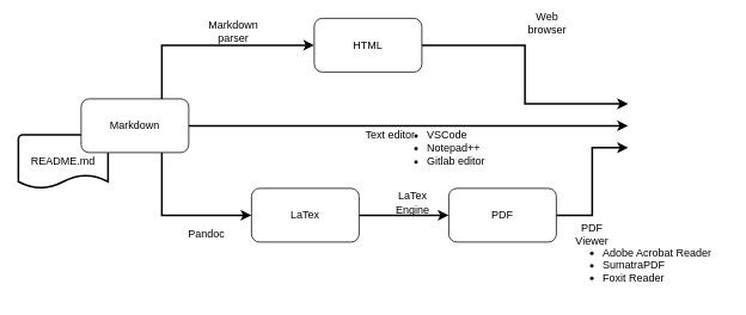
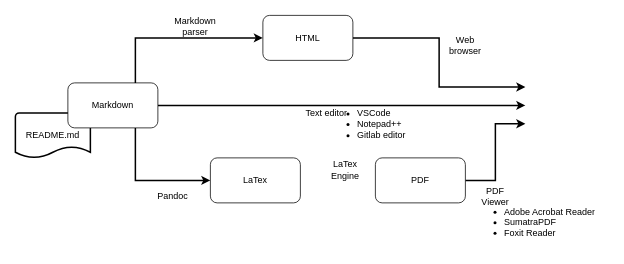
  <mxCell id="0" />
  <mxCell id="1" parent="0" />
  <mxCell id="2" value="README.md" style="strokeWidth=2;html=1;shape=mxgraph.flowchart.document2;whiteSpace=wrap;size=0.25;" vertex="1" parent="1"><mxGeometry x="20" y="150" width="100" height="60" as="geometry" /></mxCell>
  <mxCell id="3" style="edgeStyle=orthogonalEdgeStyle;rounded=0;orthogonalLoop=1;jettySize=auto;html=1;exitX=1;exitY=0.5;exitDx=0;exitDy=0;entryX=0;entryY=0.25;entryDx=0;entryDy=0;strokeWidth=2;" edge="1" parent="1" source="4" target="11"><mxGeometry relative="1" as="geometry" /></mxCell>
  <mxCell id="4" value="HTML" style="rounded=1;whiteSpace=wrap;html=1;" vertex="1" parent="1"><mxGeometry x="350" y="20" width="120" height="60" as="geometry" /></mxCell>
  <mxCell id="5" style="edgeStyle=orthogonalEdgeStyle;rounded=0;orthogonalLoop=1;jettySize=auto;html=1;exitX=0.75;exitY=1;exitDx=0;exitDy=0;entryX=0;entryY=0.5;entryDx=0;entryDy=0;strokeWidth=2;" edge="1" parent="1" source="8" target="10"><mxGeometry relative="1" as="geometry" /></mxCell>
  <mxCell id="6" style="edgeStyle=orthogonalEdgeStyle;rounded=0;orthogonalLoop=1;jettySize=auto;html=1;exitX=0.75;exitY=0;exitDx=0;exitDy=0;entryX=0;entryY=0.5;entryDx=0;entryDy=0;strokeWidth=2;" edge="1" parent="1" source="8" target="4"><mxGeometry relative="1" as="geometry" /></mxCell>
  <mxCell id="7" style="edgeStyle=orthogonalEdgeStyle;rounded=0;orthogonalLoop=1;jettySize=auto;html=1;exitX=1;exitY=0.5;exitDx=0;exitDy=0;strokeWidth=2;" edge="1" parent="1" source="8" target="11"><mxGeometry relative="1" as="geometry" /></mxCell>
  <mxCell id="8" value="&lt;div&gt;Markdown&lt;/div&gt;" style="rounded=1;whiteSpace=wrap;html=1;" vertex="1" parent="1"><mxGeometry x="90" y="110" width="120" height="60" as="geometry" /></mxCell>
- <mxCell id="9" style="edgeStyle=orthogonalEdgeStyle;rounded=0;orthogonalLoop=1;jettySize=auto;html=1;exitX=1;exitY=0.5;exitDx=0;exitDy=0;entryX=0;entryY=0.5;entryDx=0;entryDy=0;strokeWidth=2;" edge="1" parent="1" source="10" target="13"><mxGeometry relative="1" as="geometry" /></mxCell>
  <mxCell id="10" value="&lt;div&gt;LaTex&lt;/div&gt;" style="rounded=1;whiteSpace=wrap;html=1;" vertex="1" parent="1"><mxGeometry x="280" y="210" width="120" height="60" as="geometry" /></mxCell>
  <mxCell id="11" value="" style="shape=image;html=1;verticalAlign=top;verticalLabelPosition=bottom;labelBackgroundColor=#ffffff;imageAspect=0;aspect=fixed;image=https://cdn1.iconfinder.com/data/icons/essentials-pack/96/computer_screen_display_monitor_desktop-128.png" vertex="1" parent="1"><mxGeometry x="700" y="91" width="98" height="98" as="geometry" /></mxCell>
  <mxCell id="12" style="edgeStyle=orthogonalEdgeStyle;rounded=0;orthogonalLoop=1;jettySize=auto;html=1;exitX=1;exitY=0.5;exitDx=0;exitDy=0;entryX=0;entryY=0.75;entryDx=0;entryDy=0;strokeWidth=2;" edge="1" parent="1" source="13" target="11"><mxGeometry relative="1" as="geometry" /></mxCell>
  <mxCell id="13" value="PDF" style="rounded=1;whiteSpace=wrap;html=1;" vertex="1" parent="1"><mxGeometry x="500" y="210" width="120" height="60" as="geometry" /></mxCell>
  <mxCell id="14" value="" style="shape=image;html=1;verticalAlign=top;verticalLabelPosition=bottom;labelBackgroundColor=#ffffff;imageAspect=0;aspect=fixed;image=https://cdn3.iconfinder.com/data/icons/google-material-design-icons/48/ic_transform_48px-128.png" vertex="1" parent="1"><mxGeometry x="410" y="251" width="30" height="30" as="geometry" /></mxCell>
  <mxCell id="15" value="LaTex Engine" style="text;html=1;strokeColor=none;fillColor=none;align=center;verticalAlign=middle;whiteSpace=wrap;rounded=0;" vertex="1" parent="1"><mxGeometry x="440" y="216" width="40" height="20" as="geometry" /></mxCell>
  <mxCell id="16" value="" style="shape=image;html=1;verticalAlign=top;verticalLabelPosition=bottom;labelBackgroundColor=#ffffff;imageAspect=0;aspect=fixed;image=https://cdn3.iconfinder.com/data/icons/google-material-design-icons/48/ic_transform_48px-128.png" vertex="1" parent="1"><mxGeometry x="180" y="246" width="30" height="30" as="geometry" /></mxCell>
  <mxCell id="17" value="Pandoc" style="text;html=1;strokeColor=none;fillColor=none;align=center;verticalAlign=middle;whiteSpace=wrap;rounded=0;" vertex="1" parent="1"><mxGeometry x="210" y="251" width="40" height="20" as="geometry" /></mxCell>
  <mxCell id="18" value="" style="shape=image;html=1;verticalAlign=top;verticalLabelPosition=bottom;labelBackgroundColor=#ffffff;imageAspect=0;aspect=fixed;image=https://cdn3.iconfinder.com/data/icons/google-material-design-icons/48/ic_transform_48px-128.png" vertex="1" parent="1"><mxGeometry x="200" y="20" width="30" height="30" as="geometry" /></mxCell>
  <mxCell id="19" value="Markdown parser" style="text;html=1;strokeColor=none;fillColor=none;align=center;verticalAlign=middle;whiteSpace=wrap;rounded=0;" vertex="1" parent="1"><mxGeometry x="240" y="25" width="40" height="20" as="geometry" /></mxCell>
- <mxCell id="20" value="Web browser" style="text;html=1;strokeColor=none;fillColor=none;align=center;verticalAlign=middle;whiteSpace=wrap;rounded=0;" vertex="1" parent="1"><mxGeometry x="590" y="15" width="40" height="20" as="geometry" /></mxCell>
+ <mxCell id="20" value="Web browser" style="text;html=1;strokeColor=none;fillColor=none;align=center;verticalAlign=middle;whiteSpace=wrap;rounded=0;" vertex="1" parent="1"><mxGeometry x="600" y="50" width="40" height="20" as="geometry" /></mxCell>
  <mxCell id="21" value="PDF Viewer" style="text;html=1;strokeColor=none;fillColor=none;align=center;verticalAlign=middle;whiteSpace=wrap;rounded=0;" vertex="1" parent="1"><mxGeometry x="640" y="251" width="40" height="20" as="geometry" /></mxCell>
  <mxCell id="22" value="Text editor" style="text;html=1;strokeColor=none;fillColor=none;align=center;verticalAlign=middle;whiteSpace=wrap;rounded=0;" vertex="1" parent="1"><mxGeometry x="400" y="140" width="70" height="20" as="geometry" /></mxCell>
  <mxCell id="23" value="&lt;br&gt;&lt;ul&gt;&lt;li&gt;VSCode&lt;/li&gt;&lt;li&gt;Notepad++&lt;/li&gt;&lt;li&gt;Gitlab editor&lt;br&gt;&lt;/li&gt;&lt;/ul&gt;" style="text;strokeColor=none;fillColor=none;html=1;whiteSpace=wrap;verticalAlign=middle;overflow=hidden;" vertex="1" parent="1"><mxGeometry x="434" y="115" width="120" height="80" as="geometry" /></mxCell>
  <mxCell id="24" value="&lt;ul&gt;&lt;li&gt;Adobe Acrobat Reader&lt;/li&gt;&lt;li&gt;SumatraPDF&lt;/li&gt;&lt;li&gt;Foxit Reader&lt;br&gt;&lt;/li&gt;&lt;/ul&gt;" style="text;strokeColor=none;fillColor=none;html=1;whiteSpace=wrap;verticalAlign=middle;overflow=hidden;" vertex="1" parent="1"><mxGeometry x="630" y="260" width="180" height="70" as="geometry" /></mxCell>
